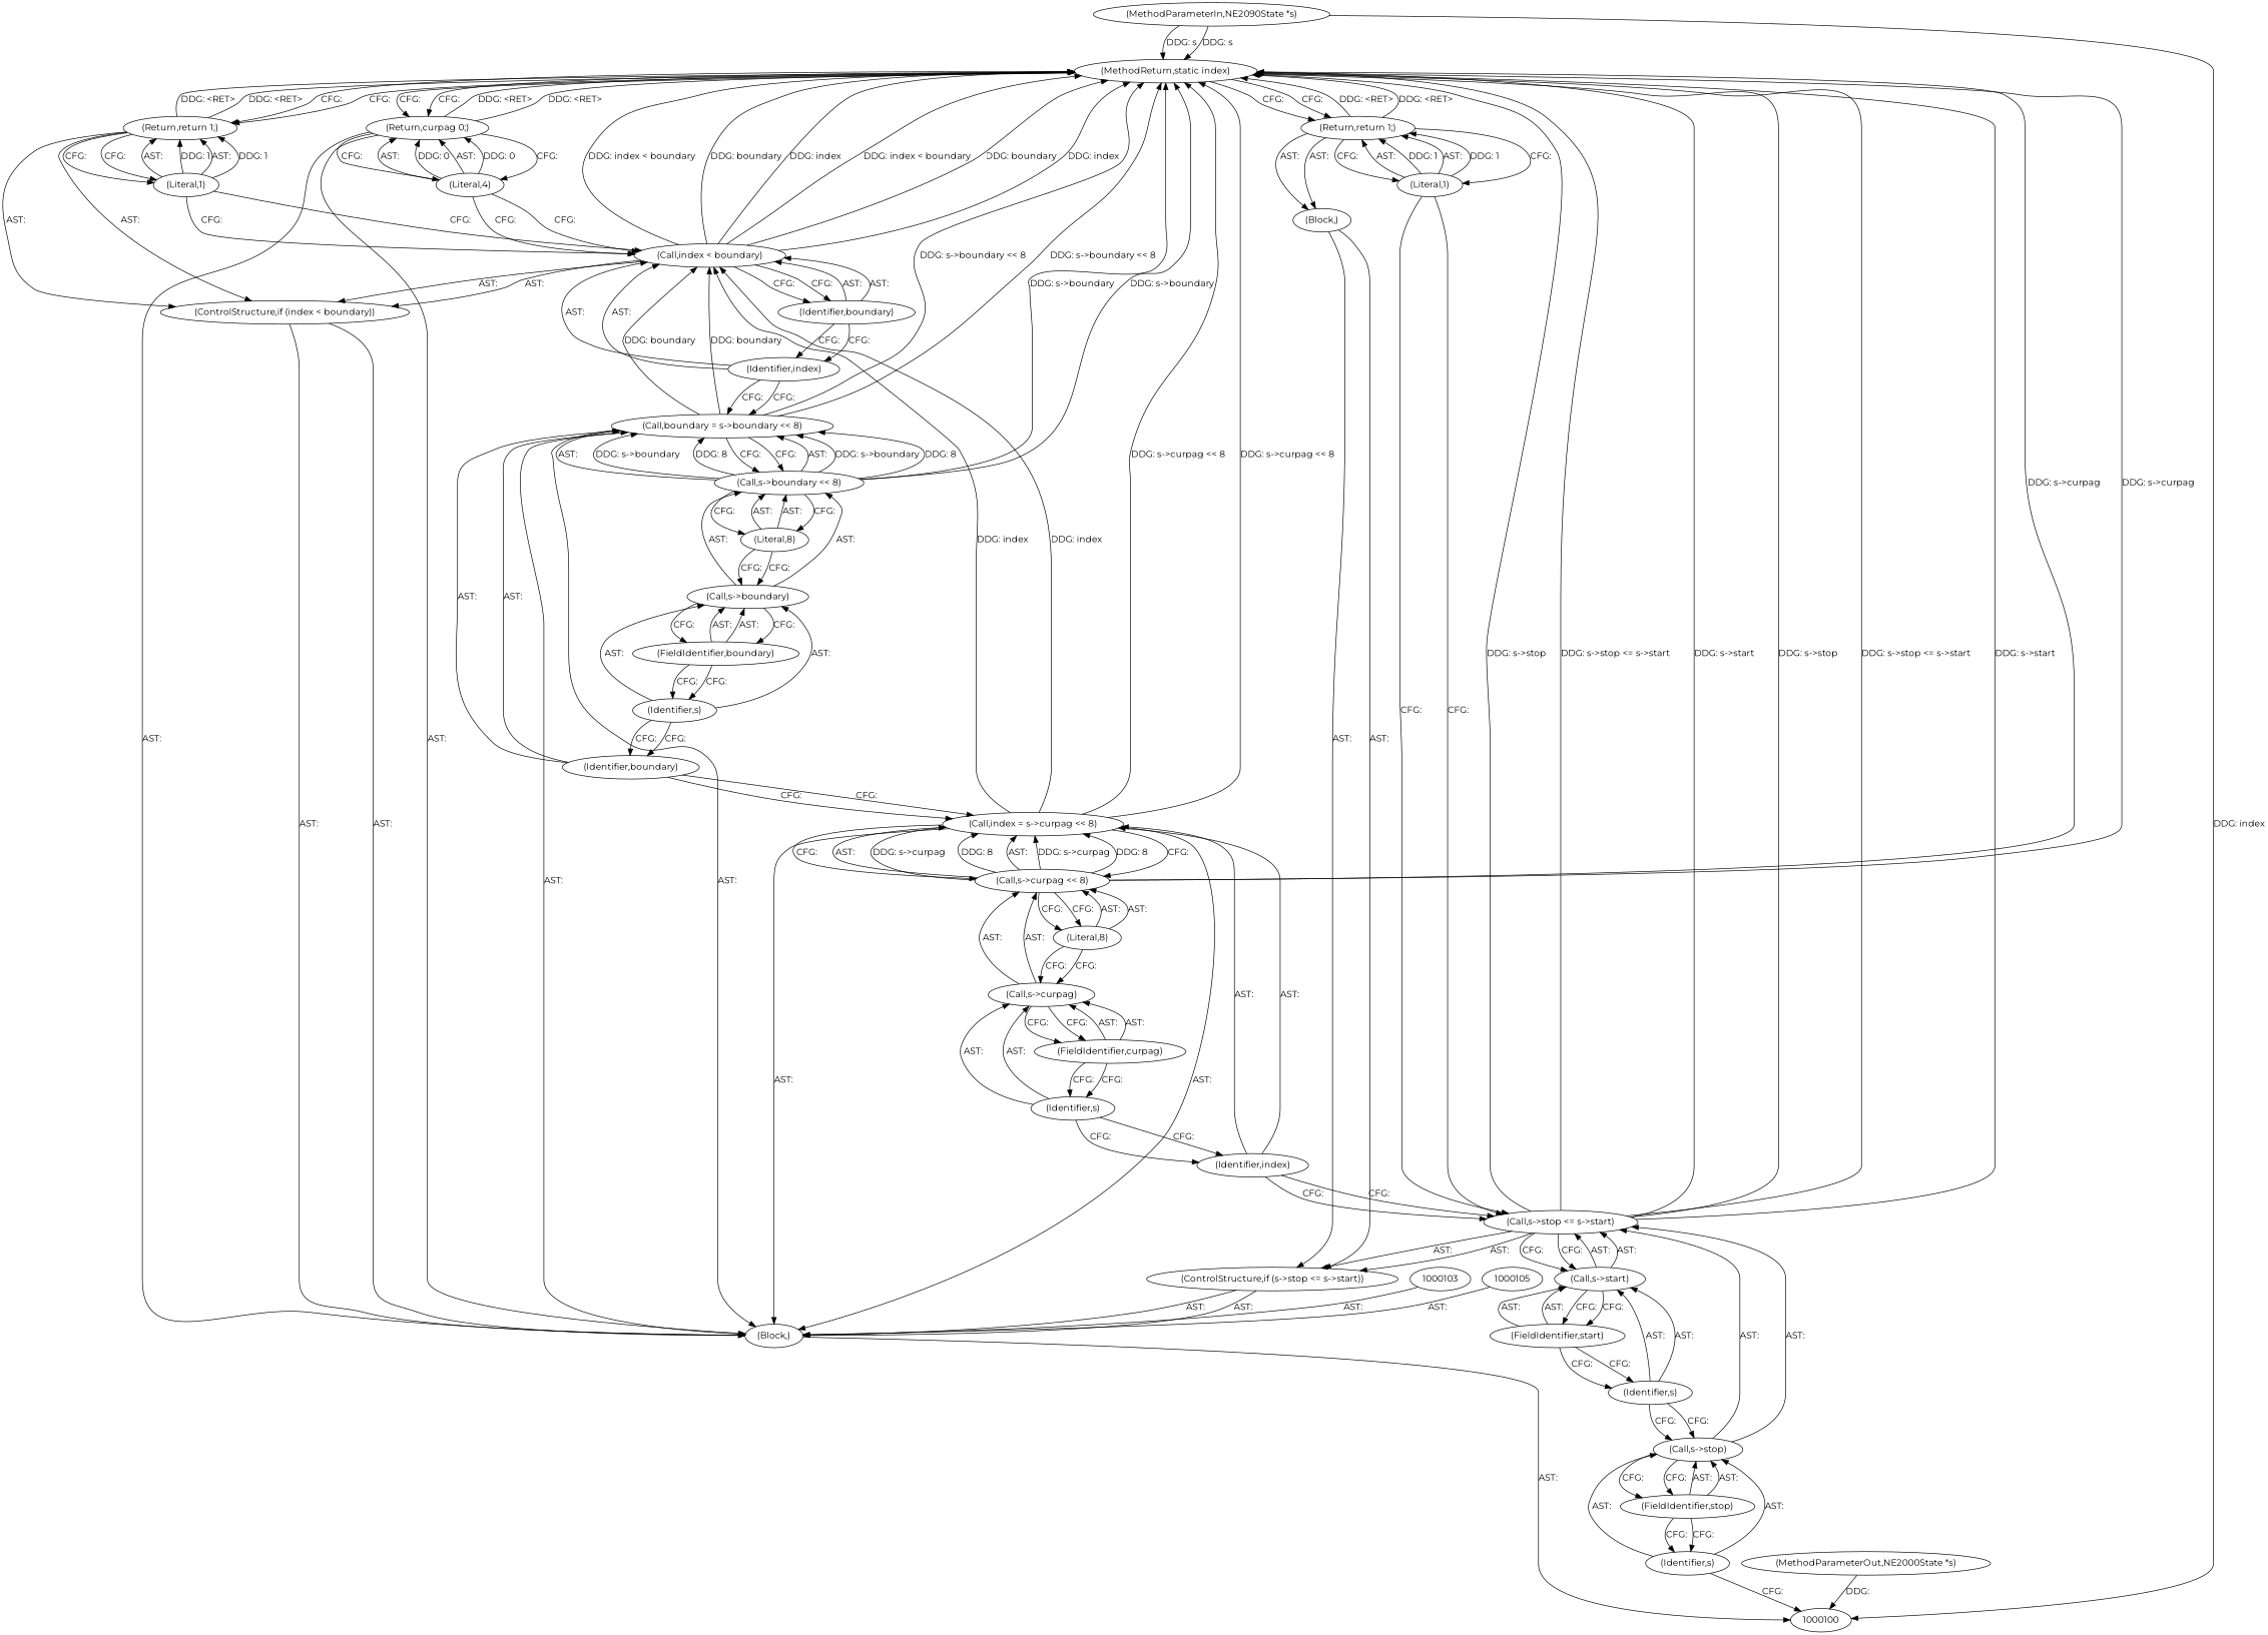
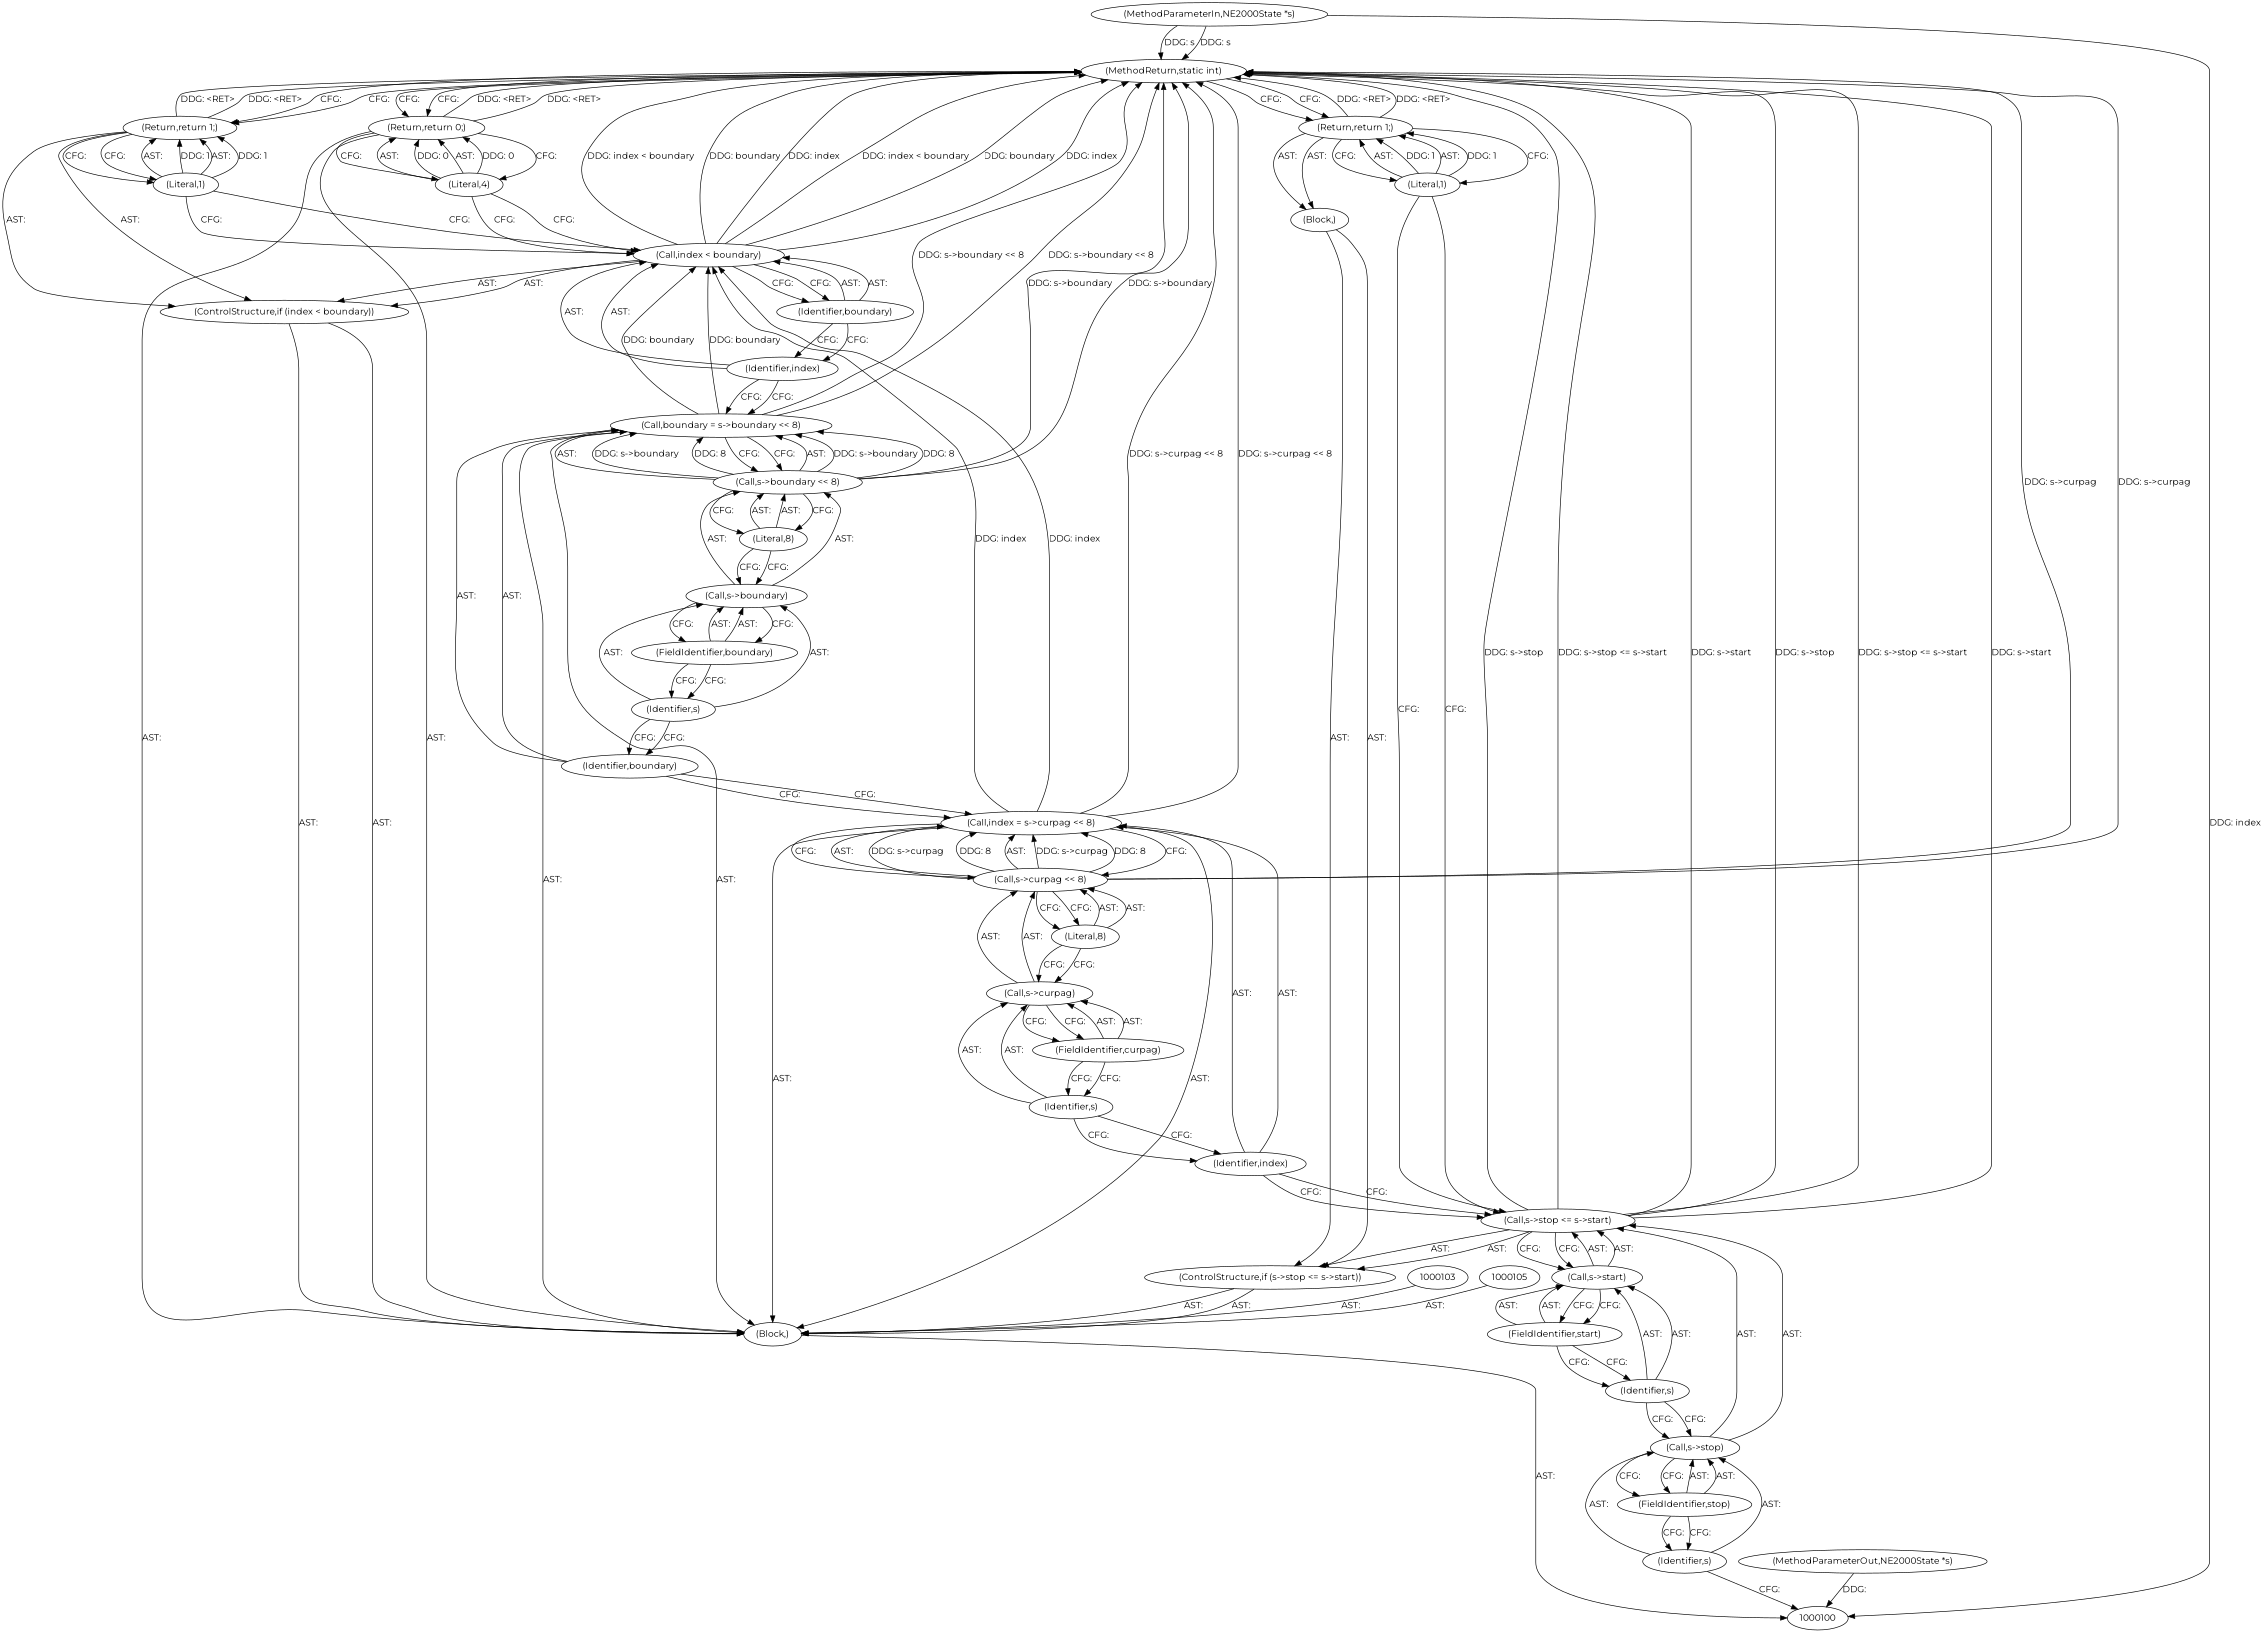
  digraph {
    fontname=Montserrat
    node [fontname=Montserrat]
    edge [fontname=Montserrat]
-   n1 [label="(MethodReturn,static index)"]
+   n1 [label="(MethodReturn,static int)"]
    n2 [label="(Return,return 1;)"]
-   n3 [label="(Return,curpag 0;)"]
+   n3 [label="(Return,return 0;)"]
    n4 [label="(Return,return 1;)"]
    n5 [label="(ControlStructure,if (index < boundary))"]
    n6 [label="(Literal,1)"]
    n7 [label="(Block,)"]
    n8 [label="(Literal,4)"]
    n9 [label="(Block,)"]
    n10 [label="(Literal,1)"]
-   n11 [label="(MethodParameterIn,NE2090State *s)"]
+   n11 [label="(MethodParameterIn,NE2000State *s)"]
    1000100
    n13 [label="(MethodParameterOut,NE2000State *s)"]
    n14 [label="(Call,s->boundary << 8)"]
    n15 [label="(Literal,8)"]
    n16 [label="(Call,boundary = s->boundary << 8)"]
    n17 [label="(Call,s->boundary)"]
    n18 [label="(Call,index < boundary)"]
    n19 [label="(FieldIdentifier,boundary)"]
    n20 [label="(Identifier,s)"]
    n21 [label="(Identifier,boundary)"]
    n22 [label="(Call,index = s->curpag << 8)"]
    n23 [label="(Identifier,boundary)"]
    n24 [label="(Call,s->curpag << 8)"]
    n25 [label="(Identifier,index)"]
    n26 [label="(FieldIdentifier,stop)"]
    n27 [label="(Call,s->stop)"]
    n28 [label="(Identifier,s)"]
    n29 [label="(Call,s->stop <= s->start)"]
    n30 [label="(Call,s->start)"]
    n31 [label="(FieldIdentifier,start)"]
    n32 [label="(Identifier,s)"]
    n33 [label="(ControlStructure,if (s->stop <= s->start))"]
    n34 [label="(Literal,8)"]
    n35 [label="(Call,s->curpag)"]
    n36 [label="(FieldIdentifier,curpag)"]
    n37 [label="(Identifier,s)"]
    n38 [label="(Identifier,index)"]
    1000103
    1000105
    n1 -> n2 [label="CFG: "]
    n1 -> n2 [label="CFG: "]
    n1 -> n3 [label="CFG: "]
    n1 -> n3 [label="CFG: "]
    n1 -> n4 [label="CFG: "]
    n1 -> n4 [label="CFG: "]
    n2 -> n1 [label="DDG: <RET>"]
    n2 -> n1 [label="DDG: <RET>"]
    n2 -> n5 [label="AST: "]
    n2 -> n5 [label="AST: "]
    n2 -> n6 [label="CFG: "]
    n2 -> n6 [label="CFG: "]
    n3 -> n1 [label="DDG: <RET>"]
    n3 -> n1 [label="DDG: <RET>"]
    n3 -> n7 [label="AST: "]
    n3 -> n7 [label="AST: "]
    n3 -> n8 [label="CFG: "]
    n3 -> n8 [label="CFG: "]
    n4 -> n1 [label="DDG: <RET>"]
    n4 -> n1 [label="DDG: <RET>"]
    n4 -> n9 [label="AST: "]
    n4 -> n9 [label="AST: "]
    n4 -> n10 [label="CFG: "]
    n4 -> n10 [label="CFG: "]
    n5 -> n7 [label="AST: "]
    n5 -> n7 [label="AST: "]
    n6 -> n2 [label="AST: "]
    n6 -> n2 [label="DDG: 1"]
    n6 -> n2 [label="AST: "]
    n6 -> n2 [label="DDG: 1"]
    n6 -> n18 [label="CFG: "]
    n6 -> n18 [label="CFG: "]
    n7 -> 1000100 [label="AST: "]
    n8 -> n3 [label="AST: "]
    n8 -> n3 [label="DDG: 0"]
    n8 -> n3 [label="AST: "]
    n8 -> n3 [label="DDG: 0"]
    n8 -> n18 [label="CFG: "]
    n8 -> n18 [label="CFG: "]
    n9 -> n33 [label="AST: "]
    n9 -> n33 [label="AST: "]
    n10 -> n4 [label="AST: "]
    n10 -> n4 [label="DDG: 1"]
    n10 -> n4 [label="AST: "]
    n10 -> n4 [label="DDG: 1"]
    n10 -> n29 [label="CFG: "]
    n10 -> n29 [label="CFG: "]
    n11 -> n1 [label="DDG: s"]
    n11 -> n1 [label="DDG: s"]
    n11 -> 1000100 [label="DDG: index"]
    n13 -> 1000100 [label="DDG: "]
    n14 -> n1 [label="DDG: s->boundary"]
    n14 -> n1 [label="DDG: s->boundary"]
    n14 -> n15 [label="CFG: "]
    n14 -> n15 [label="CFG: "]
    n14 -> n16 [label="AST: "]
    n14 -> n16 [label="DDG: s->boundary"]
    n14 -> n16 [label="DDG: 8"]
    n14 -> n16 [label="AST: "]
    n14 -> n16 [label="DDG: s->boundary"]
    n14 -> n16 [label="DDG: 8"]
    n15 -> n14 [label="AST: "]
    n15 -> n14 [label="AST: "]
    n15 -> n17 [label="CFG: "]
    n15 -> n17 [label="CFG: "]
    n16 -> n1 [label="DDG: s->boundary << 8"]
    n16 -> n1 [label="DDG: s->boundary << 8"]
    n16 -> n7 [label="AST: "]
    n16 -> n7 [label="AST: "]
    n16 -> n14 [label="CFG: "]
    n16 -> n14 [label="CFG: "]
    n16 -> n18 [label="DDG: boundary"]
    n16 -> n18 [label="DDG: boundary"]
    n17 -> n14 [label="AST: "]
    n17 -> n14 [label="AST: "]
    n17 -> n19 [label="CFG: "]
    n17 -> n19 [label="CFG: "]
    n18 -> n1 [label="DDG: index < boundary"]
    n18 -> n1 [label="DDG: boundary"]
    n18 -> n1 [label="DDG: index"]
    n18 -> n1 [label="DDG: index < boundary"]
    n18 -> n1 [label="DDG: boundary"]
    n18 -> n1 [label="DDG: index"]
    n18 -> n5 [label="AST: "]
    n18 -> n5 [label="AST: "]
    n18 -> n23 [label="CFG: "]
    n18 -> n23 [label="CFG: "]
    n19 -> n17 [label="AST: "]
    n19 -> n17 [label="AST: "]
    n19 -> n20 [label="CFG: "]
    n19 -> n20 [label="CFG: "]
    n20 -> n17 [label="AST: "]
    n20 -> n17 [label="AST: "]
    n20 -> n21 [label="CFG: "]
    n20 -> n21 [label="CFG: "]
    n21 -> n16 [label="AST: "]
    n21 -> n16 [label="AST: "]
    n21 -> n22 [label="CFG: "]
    n21 -> n22 [label="CFG: "]
    n22 -> n1 [label="DDG: s->curpag << 8"]
    n22 -> n1 [label="DDG: s->curpag << 8"]
    n22 -> n7 [label="AST: "]
    n22 -> n7 [label="AST: "]
    n22 -> n18 [label="DDG: index"]
    n22 -> n18 [label="DDG: index"]
    n22 -> n24 [label="CFG: "]
    n22 -> n24 [label="CFG: "]
    n23 -> n18 [label="AST: "]
    n23 -> n18 [label="AST: "]
    n23 -> n25 [label="CFG: "]
    n23 -> n25 [label="CFG: "]
    n24 -> n1 [label="DDG: s->curpag"]
    n24 -> n1 [label="DDG: s->curpag"]
    n24 -> n22 [label="AST: "]
    n24 -> n22 [label="DDG: s->curpag"]
    n24 -> n22 [label="DDG: 8"]
    n24 -> n22 [label="AST: "]
    n24 -> n22 [label="DDG: s->curpag"]
    n24 -> n22 [label="DDG: 8"]
    n24 -> n34 [label="CFG: "]
    n24 -> n34 [label="CFG: "]
    n25 -> n16 [label="CFG: "]
    n25 -> n16 [label="CFG: "]
    n25 -> n18 [label="AST: "]
    n25 -> n18 [label="AST: "]
    n26 -> n27 [label="AST: "]
    n26 -> n27 [label="AST: "]
    n26 -> n28 [label="CFG: "]
    n26 -> n28 [label="CFG: "]
    n27 -> n26 [label="CFG: "]
    n27 -> n26 [label="CFG: "]
    n27 -> n29 [label="AST: "]
    n27 -> n29 [label="AST: "]
    n28 -> 1000100 [label="CFG: "]
    n28 -> n27 [label="AST: "]
    n28 -> n27 [label="AST: "]
    n29 -> n1 [label="DDG: s->stop"]
    n29 -> n1 [label="DDG: s->stop <= s->start"]
    n29 -> n1 [label="DDG: s->start"]
    n29 -> n1 [label="DDG: s->stop"]
    n29 -> n1 [label="DDG: s->stop <= s->start"]
    n29 -> n1 [label="DDG: s->start"]
    n29 -> n30 [label="CFG: "]
    n29 -> n30 [label="CFG: "]
    n29 -> n33 [label="AST: "]
    n29 -> n33 [label="AST: "]
    n30 -> n29 [label="AST: "]
    n30 -> n29 [label="AST: "]
    n30 -> n31 [label="CFG: "]
    n30 -> n31 [label="CFG: "]
    n31 -> n30 [label="AST: "]
    n31 -> n30 [label="AST: "]
    n31 -> n32 [label="CFG: "]
    n31 -> n32 [label="CFG: "]
    n32 -> n27 [label="CFG: "]
    n32 -> n27 [label="CFG: "]
    n32 -> n30 [label="AST: "]
    n32 -> n30 [label="AST: "]
    n33 -> n7 [label="AST: "]
    n33 -> n7 [label="AST: "]
    n34 -> n24 [label="AST: "]
    n34 -> n24 [label="AST: "]
    n34 -> n35 [label="CFG: "]
    n34 -> n35 [label="CFG: "]
    n35 -> n24 [label="AST: "]
    n35 -> n24 [label="AST: "]
    n35 -> n36 [label="CFG: "]
    n35 -> n36 [label="CFG: "]
    n36 -> n35 [label="AST: "]
    n36 -> n35 [label="AST: "]
    n36 -> n37 [label="CFG: "]
    n36 -> n37 [label="CFG: "]
    n37 -> n35 [label="AST: "]
    n37 -> n35 [label="AST: "]
    n37 -> n38 [label="CFG: "]
    n37 -> n38 [label="CFG: "]
    n38 -> n22 [label="AST: "]
    n38 -> n22 [label="AST: "]
    n38 -> n29 [label="CFG: "]
    n38 -> n29 [label="CFG: "]
    1000103 -> n7 [label="AST: "]
    1000105 -> n7 [label="AST: "]
  }
